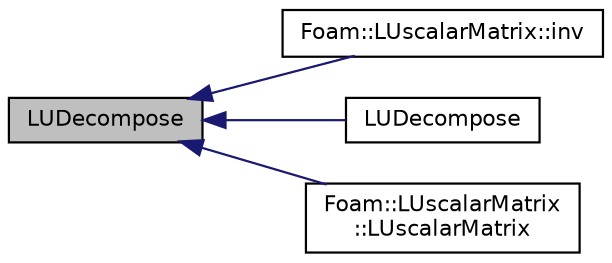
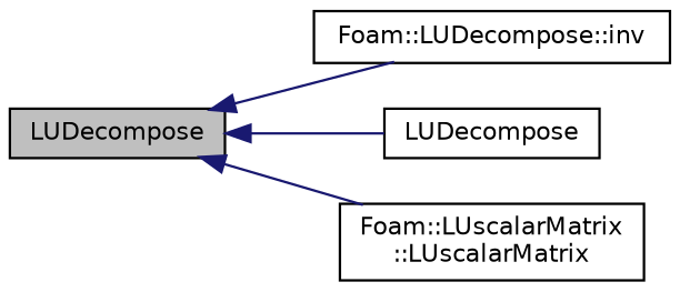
  digraph {
    rankdir=LR
    node [color=black fontname=Helvetica fontsize=10 shape=record]
    edge [color=midnightblue dir=back fontname=Helvetica fontsize=10 labelfontname=Helvetica labelfontsize=10 style=solid]
    n1 [fillcolor=grey75 fontcolor=black height=0.2 label=LUDecompose style=filled width=0.4]
-   n2 [height=0.2 label="Foam::LUscalarMatrix::inv" width=0.4]
+   n2 [height=0.2 label="Foam::LUDecompose::inv" width=0.4]
    n3 [height=0.2 label=LUDecompose width=0.4]
    n4 [height=0.2 label="Foam::LUscalarMatrix\l::LUscalarMatrix" width=0.4]
    n1 -> n2
    n1 -> n3
    n1 -> n4
  }
